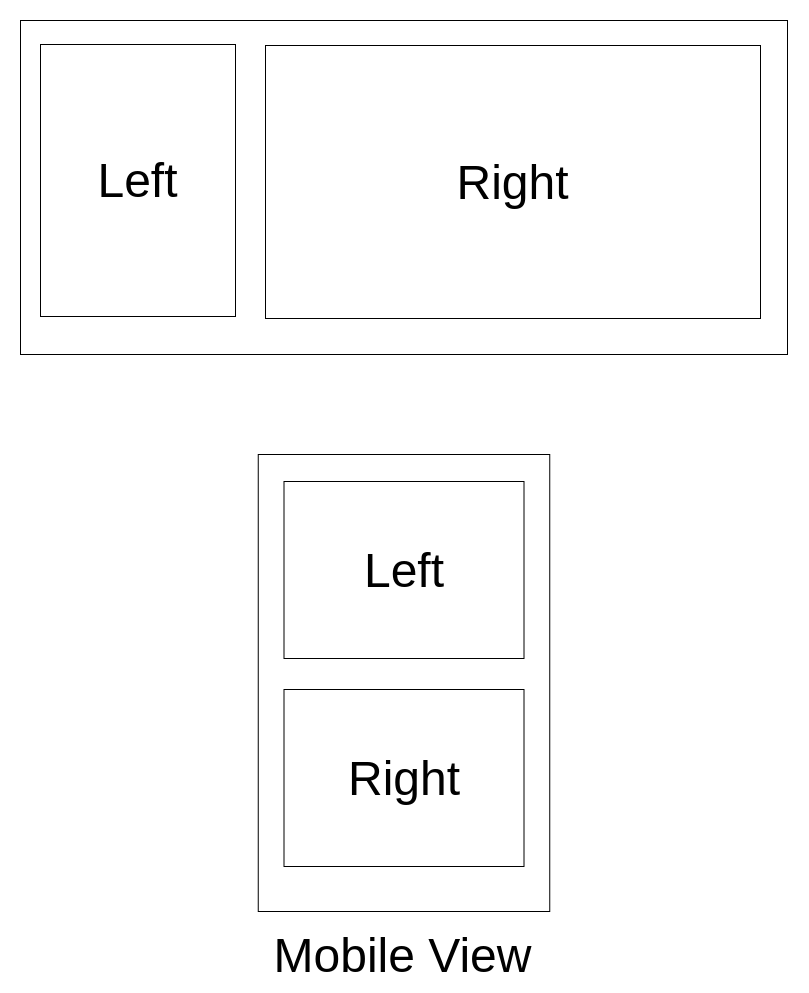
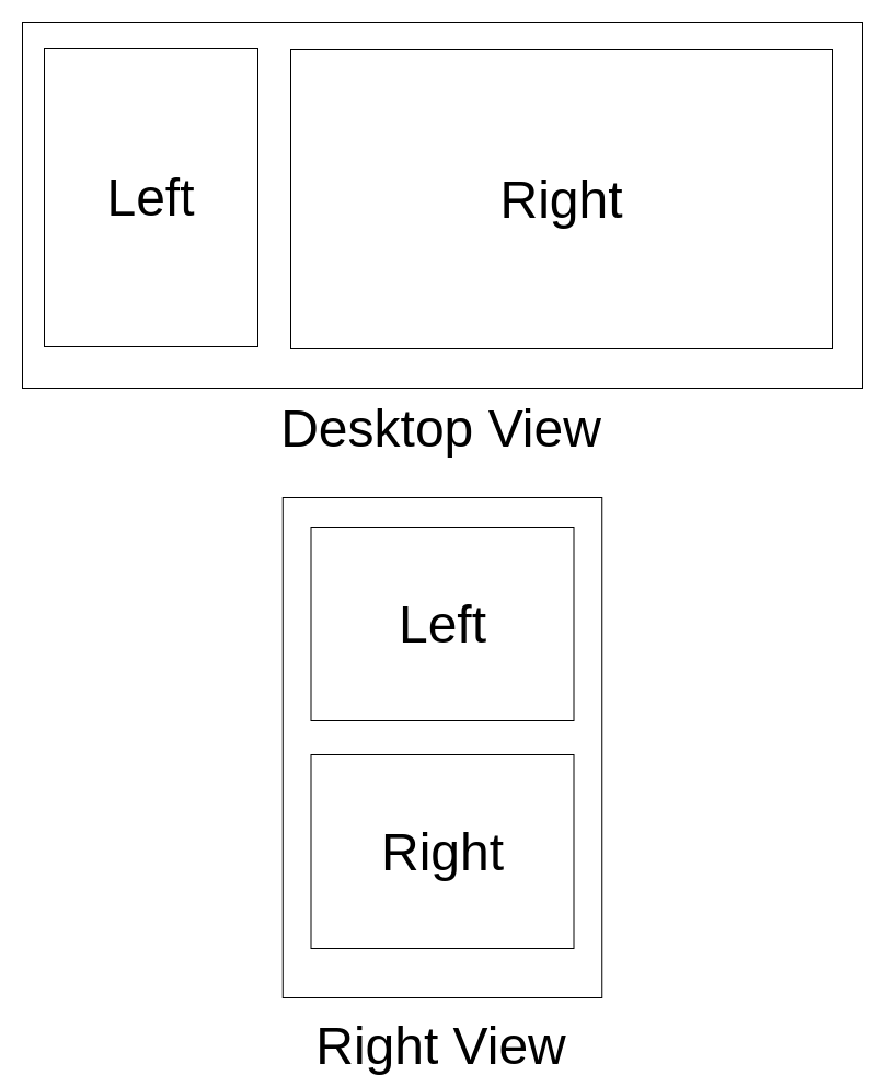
  <mxCell id="0" />
  <mxCell id="1" parent="0" />
  <mxCell id="2" value="d" style="whiteSpace=wrap;html=1;" vertex="1" parent="1"><mxGeometry x="20" y="20" width="767" height="334" as="geometry" /></mxCell>
  <mxCell id="3" value="&lt;font style=&quot;font-size: 48px;&quot;&gt;Left&lt;/font&gt;" style="whiteSpace=wrap;html=1;" vertex="1" parent="1"><mxGeometry x="40" y="44" width="195" height="272" as="geometry" /></mxCell>
  <mxCell id="4" value="&lt;font style=&quot;font-size: 48px;&quot;&gt;Right&lt;/font&gt;" style="whiteSpace=wrap;html=1;" vertex="1" parent="1"><mxGeometry x="265" y="45" width="495" height="273" as="geometry" /></mxCell>
+ <mxCell id="5" value="&lt;font style=&quot;font-size: 48px;&quot;&gt;Desktop View&lt;/font&gt;" style="text;strokeColor=none;align=center;fillColor=none;html=1;verticalAlign=middle;whiteSpace=wrap;rounded=0;" vertex="1" parent="1"><mxGeometry x="231.46" y="375" width="342.58" height="32" as="geometry" /></mxCell>
  <mxCell id="6" value="" style="whiteSpace=wrap;html=1;" vertex="1" parent="1"><mxGeometry x="257.75" y="454" width="291.5" height="457" as="geometry" /></mxCell>
  <mxCell id="7" value="&lt;font style=&quot;font-size: 48px;&quot;&gt;Left&lt;/font&gt;" style="whiteSpace=wrap;html=1;" vertex="1" parent="1"><mxGeometry x="283.5" y="481" width="240" height="177" as="geometry" /></mxCell>
  <mxCell id="8" value="&lt;font style=&quot;font-size: 48px;&quot;&gt;Right&lt;/font&gt;" style="whiteSpace=wrap;html=1;" vertex="1" parent="1"><mxGeometry x="283.5" y="689" width="240" height="177" as="geometry" /></mxCell>
- <mxCell id="9" value="&lt;font style=&quot;font-size: 48px;&quot;&gt;Mobile View&lt;/font&gt;" style="text;strokeColor=none;align=center;fillColor=none;html=1;verticalAlign=middle;whiteSpace=wrap;rounded=0;" vertex="1" parent="1"><mxGeometry x="231.46" y="939" width="342.58" height="32" as="geometry" /></mxCell>
+ <mxCell id="9" value="&lt;font style=&quot;font-size: 48px;&quot;&gt;Right View&lt;/font&gt;" style="text;strokeColor=none;align=center;fillColor=none;html=1;verticalAlign=middle;whiteSpace=wrap;rounded=0;" vertex="1" parent="1"><mxGeometry x="231.46" y="939" width="342.58" height="32" as="geometry" /></mxCell>
